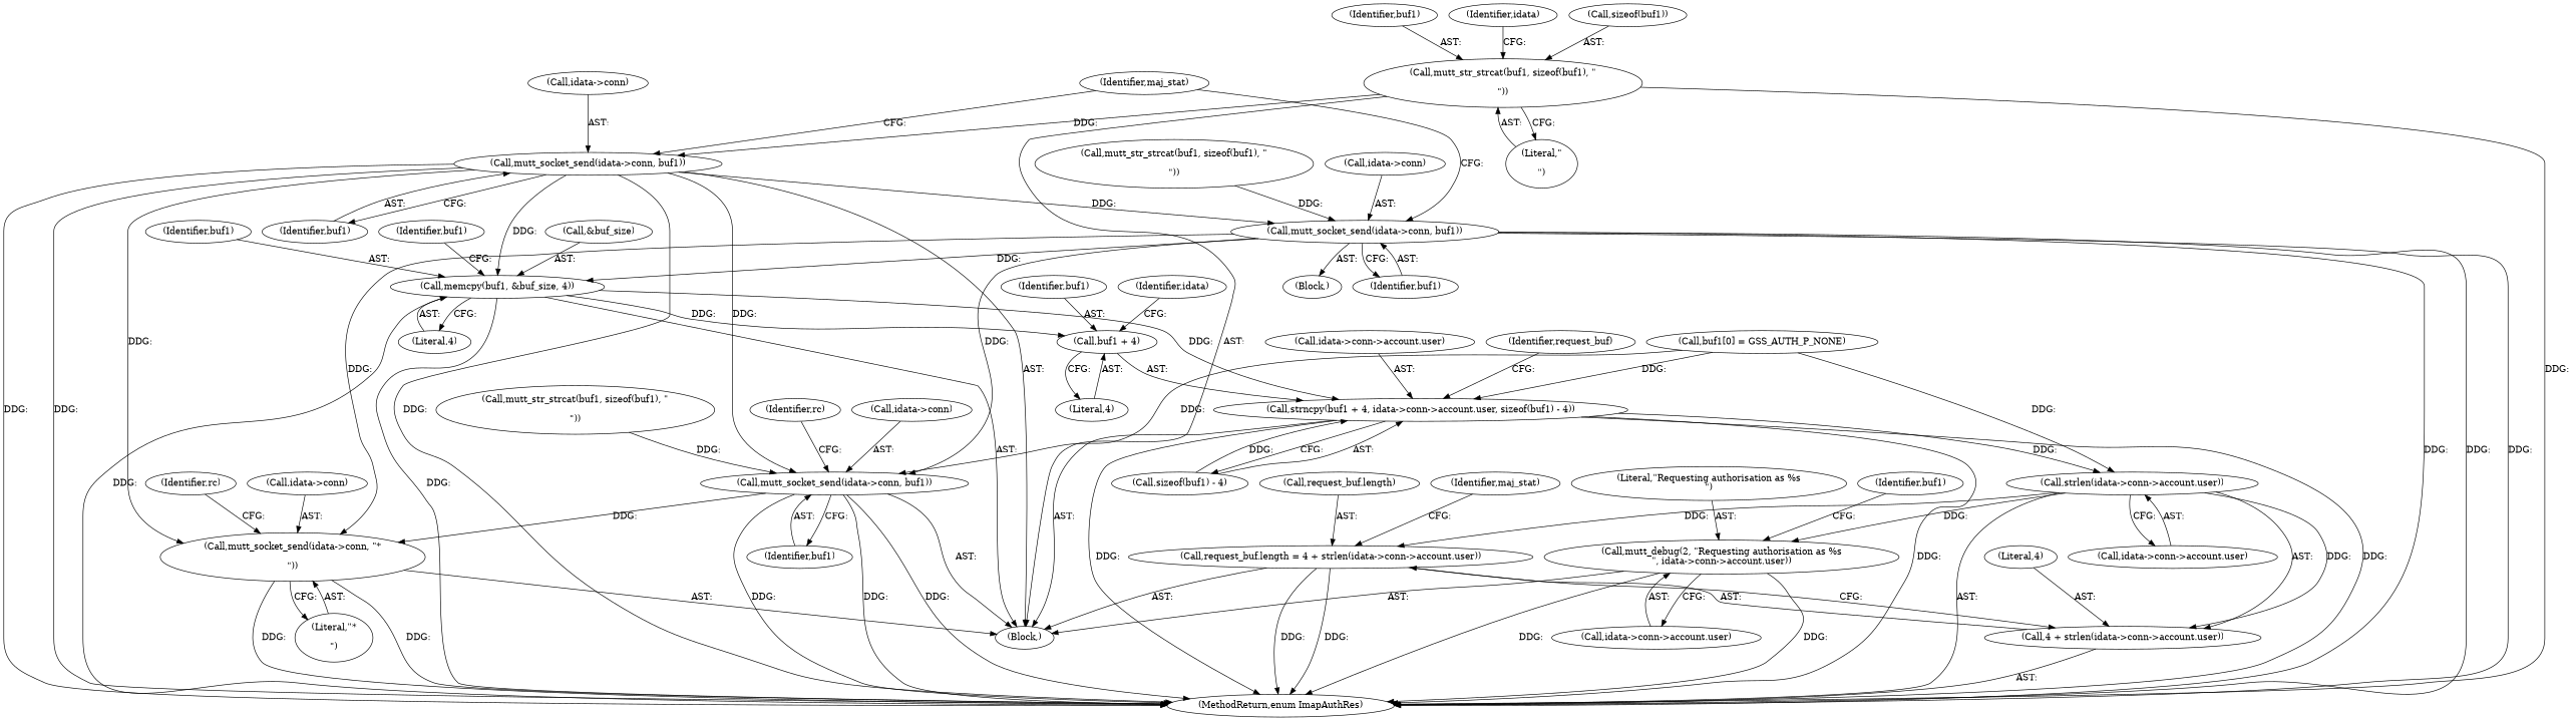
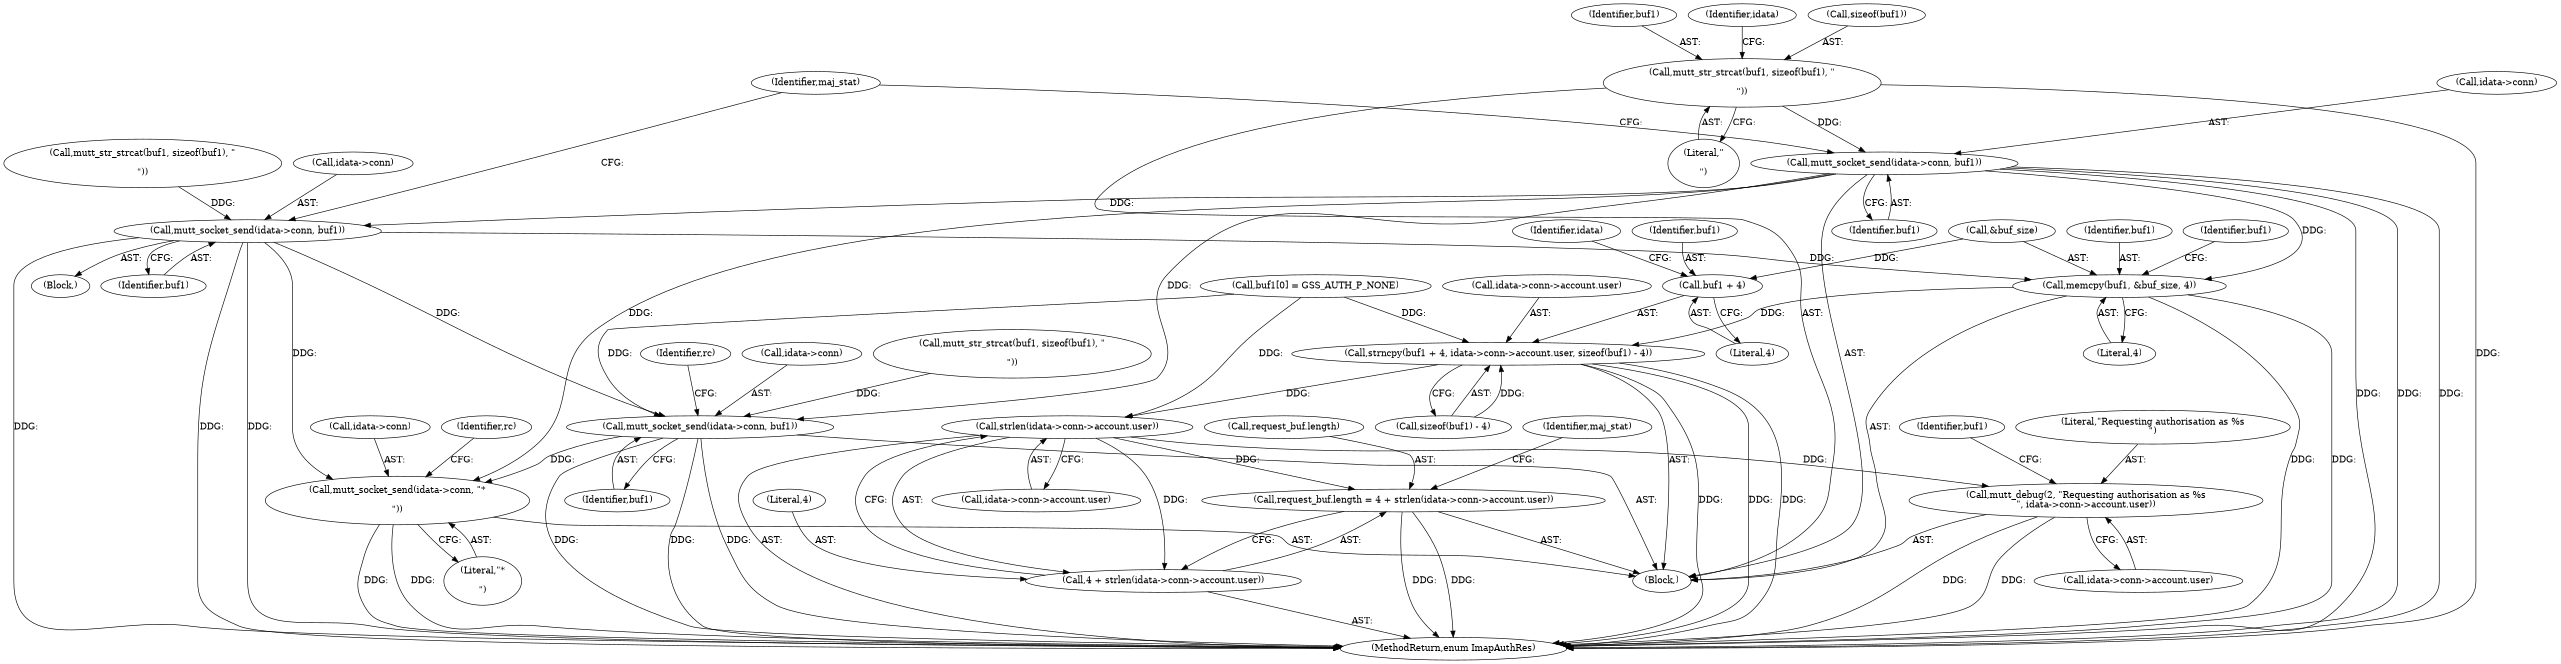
  digraph {
    n1 [label="(Call,mutt_str_strcat(buf1, sizeof(buf1), \"\r\n\"))"]
    n2 [label="(Call,mutt_socket_send(idata->conn, buf1))"]
    n3 [label="(Block,)"]
    n4 [label="(MethodReturn,enum ImapAuthRes)"]
    n5 [label="(Literal,\"\r\n\")"]
    n6 [label="(Call,mutt_socket_send(idata->conn, buf1))"]
    n7 [label="(Call,memcpy(buf1, &buf_size, 4))"]
    n8 [label="(Call,mutt_socket_send(idata->conn, buf1))"]
    n9 [label="(Call,mutt_socket_send(idata->conn, \"*\r\n\"))"]
    n10 [label="(Identifier,buf1)"]
    n11 [label="(Block,)"]
    n12 [label="(Identifier,buf1)"]
    n13 [label="(Call,strncpy(buf1 + 4, idata->conn->account.user, sizeof(buf1) - 4))"]
    n14 [label="(Call,buf1 + 4)"]
    n15 [label="(Literal,4)"]
    n16 [label="(Identifier,buf1)"]
    n17 [label="(Literal,\"*\r\n\")"]
    n18 [label="(Call,strlen(idata->conn->account.user))"]
    n19 [label="(Call,sizeof(buf1) - 4)"]
    n20 [label="(Literal,4)"]
    n21 [label="(Call,request_buf.length = 4 + strlen(idata->conn->account.user))"]
    n22 [label="(Call,4 + strlen(idata->conn->account.user))"]
    n23 [label="(Call,mutt_debug(2, \"Requesting authorisation as %s\n\", idata->conn->account.user))"]
    n24 [label="(Call,idata->conn->account.user)"]
    n25 [label="(Call,idata->conn->account.user)"]
    n26 [label="(Call,request_buf.length)"]
    n27 [label="(Literal,4)"]
    n28 [label="(Identifier,buf1)"]
    n29 [label="(Identifier,buf1)"]
    n30 [label="(Identifier,maj_stat)"]
    n31 [label="(Identifier,buf1)"]
    n32 [label="(Identifier,idata)"]
    n33 [label="(Call,mutt_str_strcat(buf1, sizeof(buf1), \"\r\n\"))"]
    n34 [label="(Call,mutt_str_strcat(buf1, sizeof(buf1), \"\r\n\"))"]
    n35 [label="(Identifier,idata)"]
    n36 [label="(Call,idata->conn)"]
    n37 [label="(Identifier,buf1)"]
    n38 [label="(Identifier,rc)"]
    n39 [label="(Identifier,rc)"]
    n40 [label="(Identifier,buf1)"]
    n41 [label="(Call,idata->conn)"]
    n42 [label="(Call,idata->conn->account.user)"]
    n43 [label="(Call,&buf_size)"]
    n44 [label="(Call,idata->conn)"]
    n45 [label="(Call,idata->conn)"]
    n46 [label="(Call,buf1[0] = GSS_AUTH_P_NONE)"]
    n47 [label="(Identifier,maj_stat)"]
-   n48 [label="(Identifier,request_buf)"]
    n49 [label="(Call,sizeof(buf1))"]
    n50 [label="(Literal,\"Requesting authorisation as %s\n\")"]
    n1 -> n2 [label="DDG: "]
    n1 -> n3 [label="AST: "]
    n1 -> n4 [label="DDG: "]
    n1 -> n5 [label="CFG: "]
    n2 -> n3 [label="AST: "]
    n2 -> n4 [label="DDG: "]
    n2 -> n4 [label="DDG: "]
    n2 -> n4 [label="DDG: "]
    n2 -> n6 [label="DDG: "]
    n2 -> n7 [label="DDG: "]
    n2 -> n8 [label="DDG: "]
    n2 -> n9 [label="DDG: "]
    n2 -> n10 [label="CFG: "]
    n5 -> n1 [label="AST: "]
    n6 -> n4 [label="DDG: "]
    n6 -> n4 [label="DDG: "]
    n6 -> n4 [label="DDG: "]
    n6 -> n7 [label="DDG: "]
    n6 -> n8 [label="DDG: "]
    n6 -> n9 [label="DDG: "]
    n6 -> n11 [label="AST: "]
    n6 -> n12 [label="CFG: "]
    n7 -> n3 [label="AST: "]
    n7 -> n4 [label="DDG: "]
    n7 -> n4 [label="DDG: "]
    n7 -> n13 [label="DDG: "]
-   n7 -> n14 [label="DDG: "]
+   n43 -> n14 [label="DDG: "]
    n7 -> n15 [label="CFG: "]
    n8 -> n3 [label="AST: "]
    n8 -> n4 [label="DDG: "]
    n8 -> n4 [label="DDG: "]
    n8 -> n4 [label="DDG: "]
    n8 -> n9 [label="DDG: "]
    n8 -> n16 [label="CFG: "]
    n9 -> n3 [label="AST: "]
    n9 -> n4 [label="DDG: "]
    n9 -> n4 [label="DDG: "]
    n9 -> n17 [label="CFG: "]
    n10 -> n2 [label="AST: "]
    n12 -> n6 [label="AST: "]
    n13 -> n3 [label="AST: "]
    n13 -> n4 [label="DDG: "]
    n13 -> n4 [label="DDG: "]
    n13 -> n4 [label="DDG: "]
    n13 -> n18 [label="DDG: "]
    n13 -> n19 [label="CFG: "]
    n14 -> n13 [label="AST: "]
    n14 -> n20 [label="CFG: "]
    n15 -> n7 [label="AST: "]
    n16 -> n8 [label="AST: "]
    n17 -> n9 [label="AST: "]
    n18 -> n4 [label="AST: "]
    n18 -> n21 [label="DDG: "]
    n18 -> n22 [label="AST: "]
    n18 -> n22 [label="DDG: "]
    n18 -> n23 [label="DDG: "]
    n18 -> n24 [label="CFG: "]
    n19 -> n13 [label="AST: "]
    n19 -> n13 [label="DDG: "]
    n20 -> n14 [label="AST: "]
    n21 -> n3 [label="AST: "]
    n21 -> n4 [label="DDG: "]
    n21 -> n4 [label="DDG: "]
    n21 -> n22 [label="CFG: "]
    n22 -> n4 [label="AST: "]
+   n22 -> n18 [label="CFG: "]
    n22 -> n21 [label="AST: "]
    n23 -> n3 [label="AST: "]
    n23 -> n4 [label="DDG: "]
    n23 -> n4 [label="DDG: "]
    n23 -> n25 [label="CFG: "]
    n24 -> n18 [label="AST: "]
    n25 -> n23 [label="AST: "]
    n26 -> n21 [label="AST: "]
    n27 -> n22 [label="AST: "]
    n28 -> n1 [label="AST: "]
    n29 -> n23 [label="CFG: "]
    n30 -> n21 [label="CFG: "]
    n31 -> n7 [label="AST: "]
    n32 -> n14 [label="CFG: "]
    n33 -> n6 [label="DDG: "]
    n34 -> n8 [label="DDG: "]
    n35 -> n1 [label="CFG: "]
    n36 -> n2 [label="AST: "]
    n37 -> n7 [label="CFG: "]
    n38 -> n8 [label="CFG: "]
    n39 -> n9 [label="CFG: "]
    n40 -> n14 [label="AST: "]
    n41 -> n9 [label="AST: "]
    n42 -> n13 [label="AST: "]
    n43 -> n7 [label="AST: "]
    n44 -> n6 [label="AST: "]
    n45 -> n8 [label="AST: "]
    n46 -> n8 [label="DDG: "]
    n46 -> n13 [label="DDG: "]
    n46 -> n18 [label="DDG: "]
    n47 -> n2 [label="CFG: "]
    n47 -> n6 [label="CFG: "]
-   n48 -> n13 [label="CFG: "]
    n49 -> n1 [label="AST: "]
    n50 -> n23 [label="AST: "]
  }
